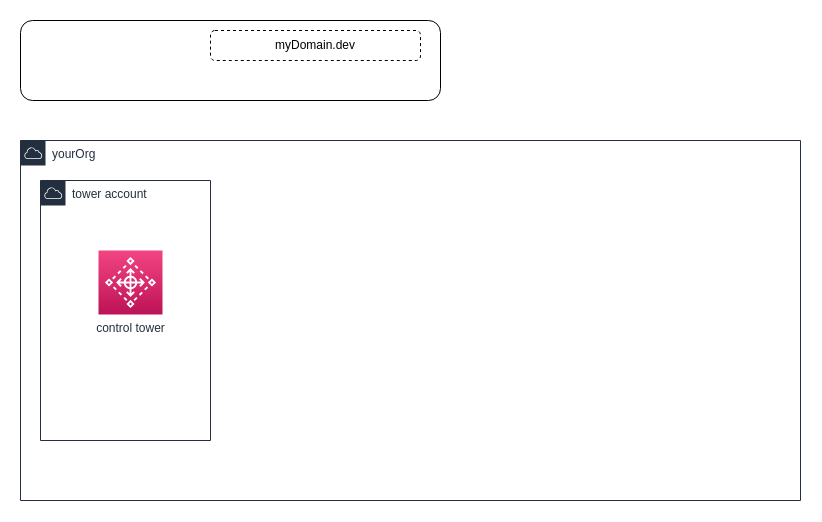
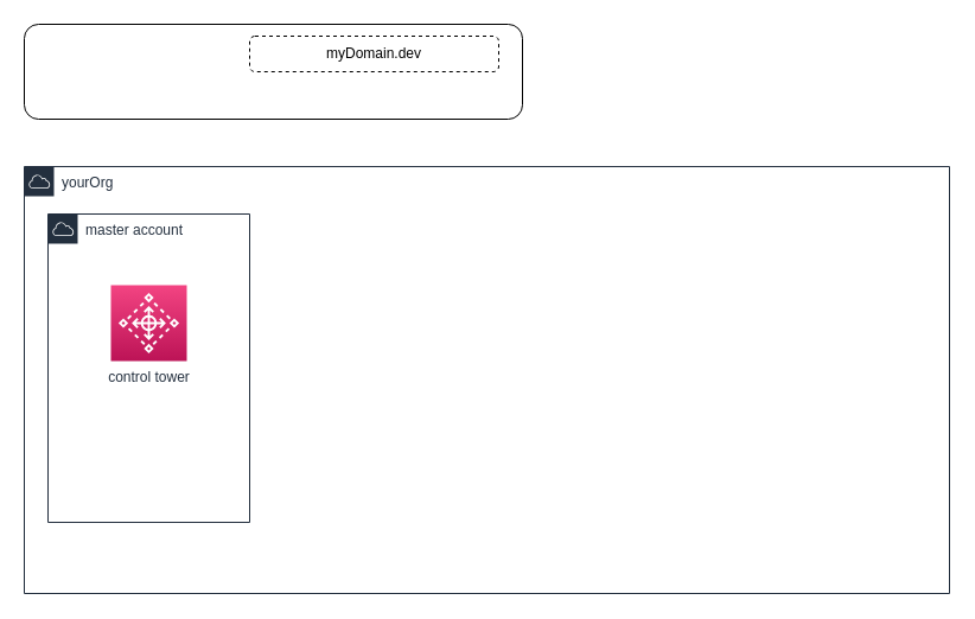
  <mxCell id="0" />
  <mxCell id="1" parent="0" />
  <mxCell id="2" value="yourOrg" style="points=[[0,0],[0.25,0],[0.5,0],[0.75,0],[1,0],[1,0.25],[1,0.5],[1,0.75],[1,1],[0.75,1],[0.5,1],[0.25,1],[0,1],[0,0.75],[0,0.5],[0,0.25]];outlineConnect=0;gradientColor=none;html=1;whiteSpace=wrap;fontSize=12;fontStyle=0;container=1;pointerEvents=0;collapsible=0;recursiveResize=0;shape=mxgraph.aws4.group;grIcon=mxgraph.aws4.group_aws_cloud;strokeColor=#232F3E;fillColor=none;verticalAlign=top;align=left;spacingLeft=30;fontColor=#232F3E;dashed=0;" vertex="1" parent="1"><mxGeometry x="20" y="140" width="780" height="360" as="geometry" /></mxCell>
- <mxCell id="3" value="tower account" style="points=[[0,0],[0.25,0],[0.5,0],[0.75,0],[1,0],[1,0.25],[1,0.5],[1,0.75],[1,1],[0.75,1],[0.5,1],[0.25,1],[0,1],[0,0.75],[0,0.5],[0,0.25]];outlineConnect=0;gradientColor=none;html=1;whiteSpace=wrap;fontSize=12;fontStyle=0;container=1;pointerEvents=0;collapsible=0;recursiveResize=0;shape=mxgraph.aws4.group;grIcon=mxgraph.aws4.group_aws_cloud;strokeColor=#232F3E;fillColor=none;verticalAlign=top;align=left;spacingLeft=30;fontColor=#232F3E;dashed=0;" vertex="1" parent="2"><mxGeometry x="20" y="40" width="170" height="260" as="geometry" /></mxCell>
- <mxCell id="4" value="control tower" style="sketch=0;points=[[0,0,0],[0.25,0,0],[0.5,0,0],[0.75,0,0],[1,0,0],[0,1,0],[0.25,1,0],[0.5,1,0],[0.75,1,0],[1,1,0],[0,0.25,0],[0,0.5,0],[0,0.75,0],[1,0.25,0],[1,0.5,0],[1,0.75,0]];points=[[0,0,0],[0.25,0,0],[0.5,0,0],[0.75,0,0],[1,0,0],[0,1,0],[0.25,1,0],[0.5,1,0],[0.75,1,0],[1,1,0],[0,0.25,0],[0,0.5,0],[0,0.75,0],[1,0.25,0],[1,0.5,0],[1,0.75,0]];outlineConnect=0;fontColor=#232F3E;gradientColor=#F34482;gradientDirection=north;fillColor=#BC1356;strokeColor=#ffffff;dashed=0;verticalLabelPosition=bottom;verticalAlign=top;align=center;html=1;fontSize=12;fontStyle=0;aspect=fixed;shape=mxgraph.aws4.resourceIcon;resIcon=mxgraph.aws4.control_tower;shadow=0;" vertex="1" parent="3"><mxGeometry x="58" y="70" width="64" height="64" as="geometry" /></mxCell>
+ <mxCell id="3" value="master account" style="points=[[0,0],[0.25,0],[0.5,0],[0.75,0],[1,0],[1,0.25],[1,0.5],[1,0.75],[1,1],[0.75,1],[0.5,1],[0.25,1],[0,1],[0,0.75],[0,0.5],[0,0.25]];outlineConnect=0;gradientColor=none;html=1;whiteSpace=wrap;fontSize=12;fontStyle=0;container=1;pointerEvents=0;collapsible=0;recursiveResize=0;shape=mxgraph.aws4.group;grIcon=mxgraph.aws4.group_aws_cloud;strokeColor=#232F3E;fillColor=none;verticalAlign=top;align=left;spacingLeft=30;fontColor=#232F3E;dashed=0;" vertex="1" parent="2"><mxGeometry x="20" y="40" width="170" height="260" as="geometry" /></mxCell>
+ <mxCell id="4" value="control tower" style="sketch=0;points=[[0,0,0],[0.25,0,0],[0.5,0,0],[0.75,0,0],[1,0,0],[0,1,0],[0.25,1,0],[0.5,1,0],[0.75,1,0],[1,1,0],[0,0.25,0],[0,0.5,0],[0,0.75,0],[1,0.25,0],[1,0.5,0],[1,0.75,0]];points=[[0,0,0],[0.25,0,0],[0.5,0,0],[0.75,0,0],[1,0,0],[0,1,0],[0.25,1,0],[0.5,1,0],[0.75,1,0],[1,1,0],[0,0.25,0],[0,0.5,0],[0,0.75,0],[1,0.25,0],[1,0.5,0],[1,0.75,0]];outlineConnect=0;fontColor=#232F3E;gradientColor=#F34482;gradientDirection=north;fillColor=#BC1356;strokeColor=#ffffff;dashed=0;verticalLabelPosition=bottom;verticalAlign=top;align=center;html=1;fontSize=12;fontStyle=0;aspect=fixed;shape=mxgraph.aws4.resourceIcon;resIcon=mxgraph.aws4.control_tower;shadow=0;" vertex="1" parent="3"><mxGeometry x="53" y="60" width="64" height="64" as="geometry" /></mxCell>
  <mxCell id="5" value="" style="shape=image;verticalLabelPosition=bottom;labelBackgroundColor=default;verticalAlign=top;aspect=fixed;imageAspect=0;image=https://get.site/wp-content/uploads/2019/03/google-domains-logo.png;clipPath=inset(34.44% 18.09% 35.93% 0%);" vertex="1" parent="1"><mxGeometry x="20" y="20" width="155" height="32.21" as="geometry" /></mxCell>
  <mxCell id="6" value="" style="rounded=1;whiteSpace=wrap;html=1;shadow=0;fillColor=none;" vertex="1" parent="1"><mxGeometry x="20" y="20" width="420" height="80" as="geometry" /></mxCell>
  <mxCell id="7" value="myDomain.dev" style="rounded=1;whiteSpace=wrap;html=1;shadow=0;fillColor=none;dashed=1;" vertex="1" parent="1"><mxGeometry x="210" y="30" width="210" height="30" as="geometry" /></mxCell>
